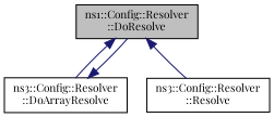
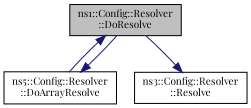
  digraph {
    fontname="Playfair Display"
    rankdir=TB
    node [color=black fillcolor=white fontname="Playfair Display" fontsize=10 shape=record style=filled]
    edge [color=midnightblue dir=back fontname="Playfair Display" fontsize=10 labelfontname=Helvetica labelfontsize=10 style=solid]
    n1 [fillcolor=grey75 fontcolor=black height=0.2 label="ns1::Config::Resolver\l::DoResolve" width=0.4]
-   n2 [height=0.2 label="ns3::Config::Resolver\l::DoArrayResolve" width=0.4]
+   n2 [height=0.2 label="ns5::Config::Resolver\l::DoArrayResolve" width=0.4]
    n3 [height=0.2 label="ns3::Config::Resolver\l::Resolve" width=0.4]
    n1 -> n2
-   n1 -> n3
+   n3 -> n1
    n2 -> n1
  }
